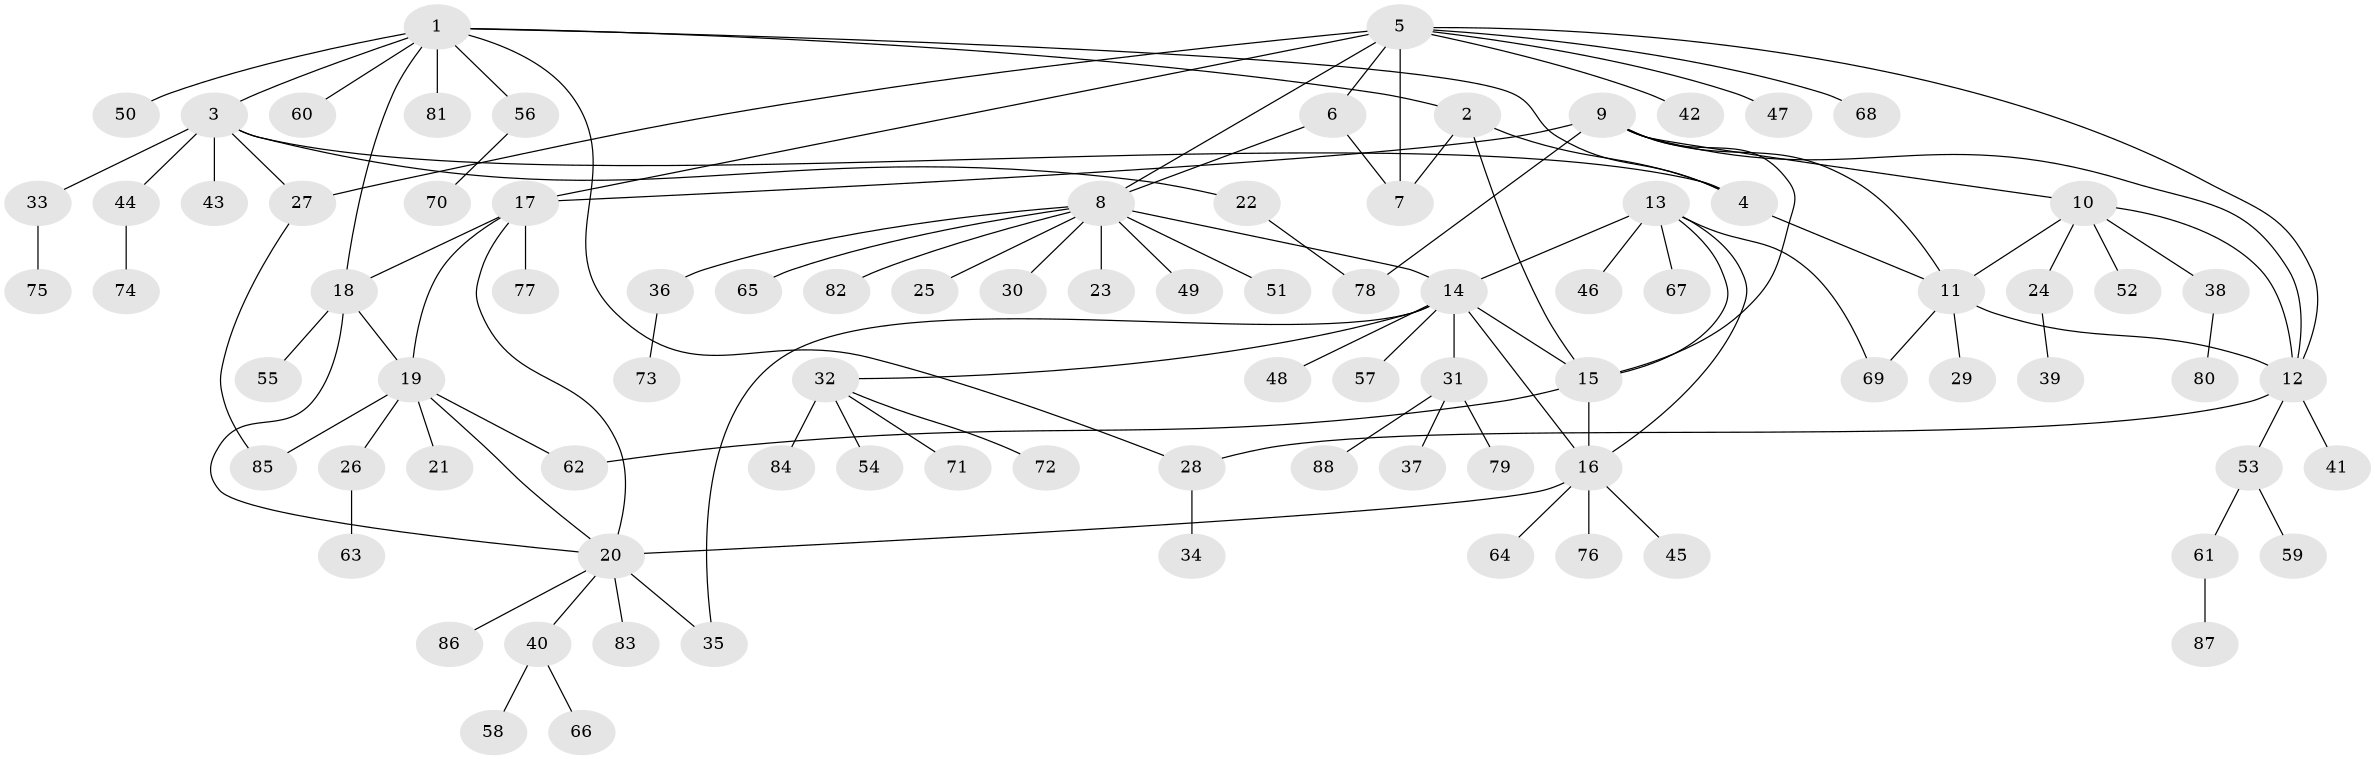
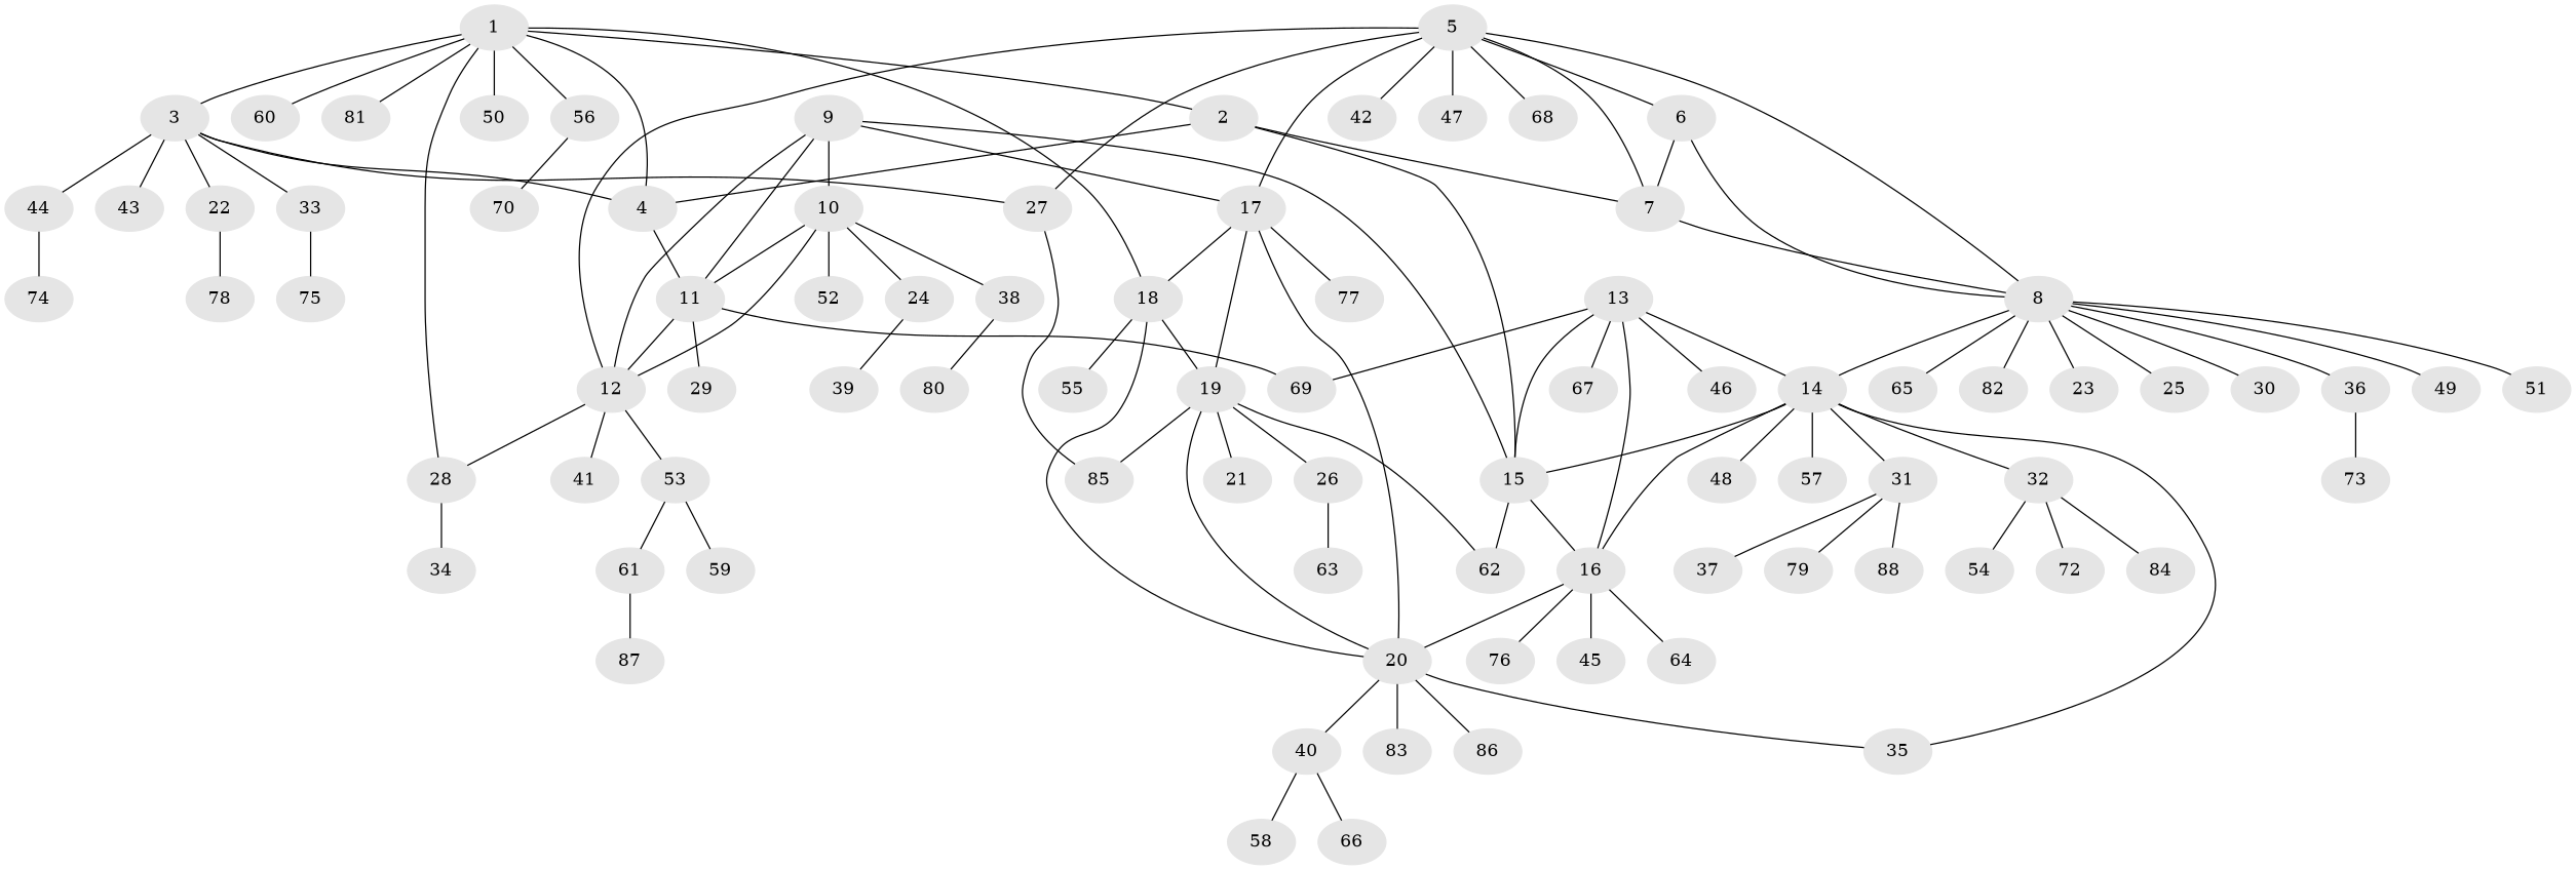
  graph {
    fontname="DejaVu Serif"
    node [color=gray90 fontname="DejaVu Serif" style=filled]
    edge [fontname="DejaVu Serif"]
    1
    2
    3
    4
    18
    28
    50
    56
    60
    81
    7
    15
    22
    27
    33
    43
    44
    11
    20
    19
    55
    34
    70
    8
    16
    62
    78
    85
    75
    74
    12
    29
    69
    5
    6
    17
    42
    47
    68
    14
    23
    25
    30
    36
    49
    51
    65
    82
    41
    53
    77
    31
    32
    35
    48
    57
    73
    9
    10
    24
    38
    52
    39
    80
    59
    61
    13
    46
    67
    45
    64
    76
    37
    79
    88
    54
-   71
    72
    84
    40
    83
    86
    21
    26
    63
    58
    66
    87
    1 -- 2
    1 -- 3
    1 -- 4
    1 -- 18
    1 -- 28
    1 -- 50
    1 -- 56
    1 -- 60
    1 -- 81
    2 -- 4
    2 -- 7
    2 -- 15
    3 -- 4
    3 -- 22
    3 -- 27
    3 -- 33
    3 -- 43
    3 -- 44
    4 -- 11
    18 -- 20
    18 -- 19
    18 -- 55
    28 -- 34
    56 -- 70
+   7 -- 8
    15 -- 16
    15 -- 62
    22 -- 78
    27 -- 85
    33 -- 75
    44 -- 74
    11 -- 12
    11 -- 29
    11 -- 69
    20 -- 35
    20 -- 40
    20 -- 83
    20 -- 86
    19 -- 20
    19 -- 62
    19 -- 85
    19 -- 21
    19 -- 26
    8 -- 14
    8 -- 23
    8 -- 25
    8 -- 30
    8 -- 36
    8 -- 49
    8 -- 51
    8 -- 65
    8 -- 82
    16 -- 20
    16 -- 45
    16 -- 64
    16 -- 76
    12 -- 28
    12 -- 41
    12 -- 53
    5 -- 7
    5 -- 27
    5 -- 8
    5 -- 12
    5 -- 6
    5 -- 17
    5 -- 42
    5 -- 47
    5 -- 68
    6 -- 7
    6 -- 8
    17 -- 18
    17 -- 20
    17 -- 19
    17 -- 77
    14 -- 15
    14 -- 16
    14 -- 31
    14 -- 32
    14 -- 35
    14 -- 48
    14 -- 57
    36 -- 73
    53 -- 59
    53 -- 61
    31 -- 37
    31 -- 79
    31 -- 88
    32 -- 54
-   32 -- 71
    32 -- 72
    32 -- 84
    9 -- 15
    9 -- 11
-   9 -- 78
    9 -- 12
    9 -- 17
    9 -- 10
    10 -- 11
    10 -- 12
    10 -- 24
    10 -- 38
    10 -- 52
    24 -- 39
    38 -- 80
    61 -- 87
    13 -- 15
    13 -- 16
    13 -- 69
    13 -- 14
    13 -- 46
    13 -- 67
    40 -- 58
    40 -- 66
    26 -- 63
  }
